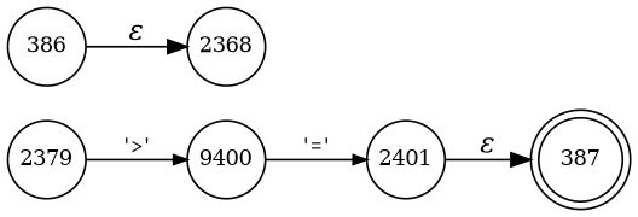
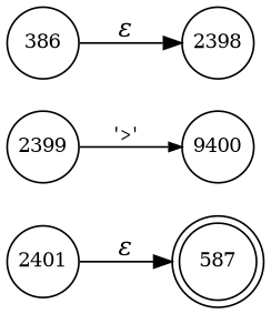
  digraph {
    rankdir=LR
    node [fixedsize=true fontsize=11 shape=circle peripheries=1]
    edge [fontname=Courier]
-   n1 [label=387 shape=doublecircle width=.6 peripheries=""]
+   n1 [label=587 shape=doublecircle width=.6 peripheries=""]
    n2 [label=9400 width=.55]
    n3 [label=2401 width=.55]
    n4 [label=386 width=.55]
-   n5 [label=2368 width=.55]
-   n6 [label=2379 width=.55]
-   n2 -> n3 [arrowhead=normal arrowsize=.7 fontsize=11 label="'='"]
+   n5 [label=2398 width=.55]
+   n6 [label=2399 width=.55]
    n3 -> n1 [fontname="Times-Italic" label="&epsilon;"]
    n4 -> n5 [fontname="Times-Italic" label="&epsilon;"]
    n6 -> n2 [arrowhead=normal arrowsize=.7 fontsize=11 label="'>'"]
  }
